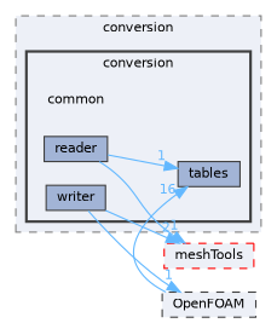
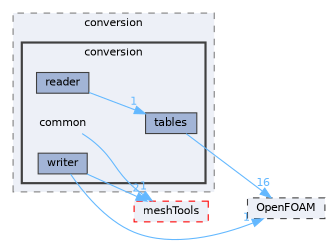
  digraph {
    compound=true
    rankdir=LR
    node [fontname=Helvetica fontsize=10 shape=box color=grey25 fillcolor="#a2b4d6" style=filled]
    edge [color=steelblue1 fontcolor=steelblue1 fontname=Helvetica fontsize=10 headlabel=1 labeldistance=1.5 labelfontname=Helvetica labelfontsize=10]
    n1 [height=0.2 label=common shape=plaintext width=0.4 color="" fillcolor="" style=""]
    n2 [height=0.2 label=reader width=0.4]
    n3 [height=0.2 label=tables width=0.4]
    n4 [height=0.2 label=writer width=0.4]
    n5 [color=red fillcolor="#edf0f7" height=0.2 label=meshTools style="filled,dashed" width=0.4]
    n6 [fillcolor="#edf0f7" height=0.2 label=OpenFOAM style="filled,dashed" width=0.4]
    subgraph cluster_1 {
      bgcolor="#edf0f7"
      fontname=Helvetica
      fontsize=10
      label=conversion
      pencolor=grey50
      style="filled,dashed"
      subgraph cluster_2 {
        bgcolor="#edf0f7"
        fontname=Helvetica
        fontsize=10
        label=conversion
        pencolor=grey25
        style="filled,bold"
        n1
        n2
        n3
        n4
      }
    }
    n2 -> n3
-   n2 -> n5
-   n6 -> n3 [headlabel=16]
+   n1 -> n5
+   n3 -> n6 [headlabel=16]
    n4 -> n5 [headlabel=2]
    n4 -> n6
  }
